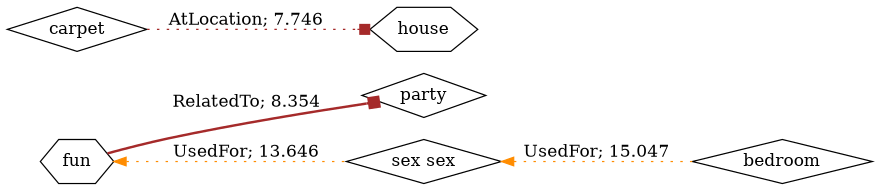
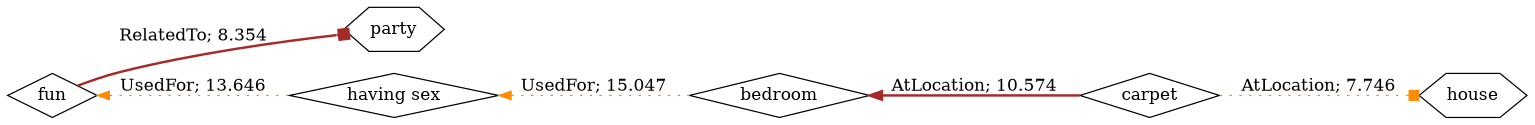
  digraph {
    rankdir=LR
    node [shape=hexagon]
    edge [color=darkorange dir=back style=dotted]
-   n1 [label=party shape=diamond]
-   n2 [label=fun]
-   n3 [label="sex sex" shape=diamond]
+   n1 [label=party]
+   n2 [label=fun shape=diamond]
+   n3 [label="having sex" shape=diamond]
    n4 [label=bedroom shape=diamond]
    n5 [label=carpet shape=diamond]
    n6 [label=house]
    n2 -> n1 [arrowhead=box color=brown dir=forward label="RelatedTo; 8.354" style=bold weight=8.354]
    n2 -> n3 [label="UsedFor; 13.646" weight=13.646]
    n3 -> n4 [label="UsedFor; 15.047" weight=15.047]
-   n5 -> n6 [arrowhead=box color=brown dir=forward label="AtLocation; 7.746" weight=7.746]
+   n4 -> n5 [color=brown label="AtLocation; 10.574" style=bold weight=10.574]
+   n5 -> n6 [arrowhead=box dir=forward label="AtLocation; 7.746" weight=7.746]
  }
